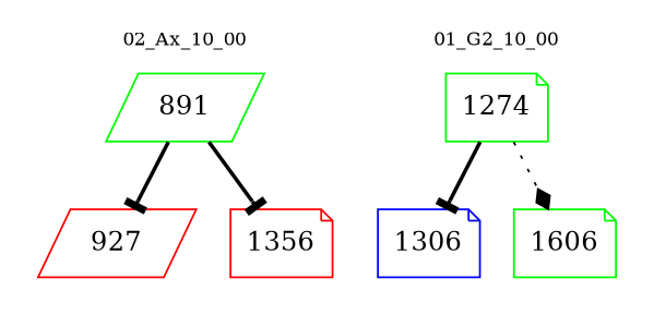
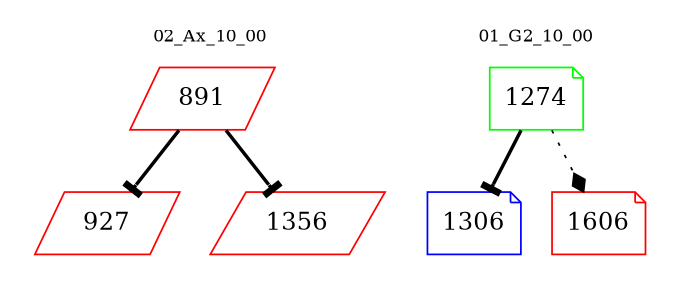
  digraph {
    node [color=red shape=note]
    edge [arrowhead=tee color=black style=bold]
-   n1 [color=green label=891 shape=parallelogram]
+   n1 [label=891 shape=parallelogram]
    n2 [label=927 shape=parallelogram]
-   n3 [label=1356]
+   n3 [label=1356 shape=parallelogram]
    n4 [color=green label=1274]
    n5 [color=blue label=1306]
-   n6 [color=green label=1606]
+   n6 [label=1606]
    subgraph cluster_1 {
      color=white
      fontsize=10
      label="02_Ax_10_00"
      n1
      n2
      n3
    }
    subgraph cluster_2 {
      color=white
      fontsize=10
      label="01_G2_10_00"
      n4
      n5
      n6
    }
    n1 -> n2
    n1 -> n3
    n4 -> n5
    n4 -> n6 [arrowhead=diamond style=dotted]
  }
